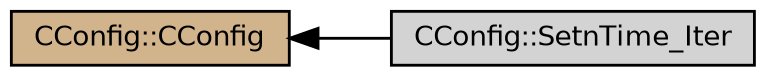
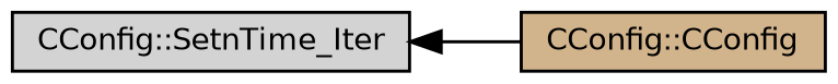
  digraph {
    rankdir=LR
    node [color=black fontname=Helvetica fontsize=10 shape=box style=filled]
    n1 [fillcolor=lightgrey fontcolor=black height=0.2 label="CConfig::SetnTime_Iter" width=0.4]
    n2 [fillcolor=tan height=0.2 label="CConfig::CConfig" width=0.4]
-   n2 -> n1 [color=black dir=back fontname=Helvetica fontsize=10 labelfontname=Helvetica labelfontsize=10 style=solid]
+   n1 -> n2 [color=black dir=back fontname=Helvetica fontsize=10 labelfontname=Helvetica labelfontsize=10 style=solid]
  }
